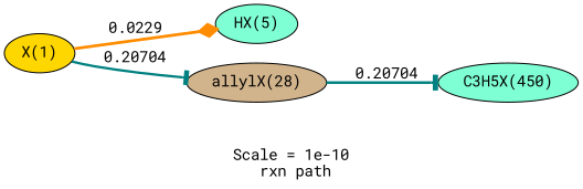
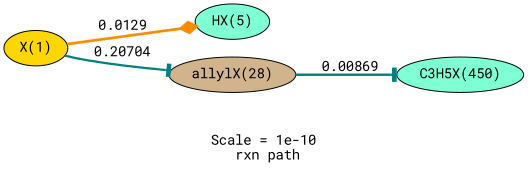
  digraph {
    fontname="Roboto Mono"
    label="Scale = 1e-10\l rxn path"
    rankdir=LR
    node [fillcolor=aquamarine fontname="Roboto Mono" style=filled]
    edge [arrowhead=tee color=teal fontname="Roboto Mono"]
    n1 [fillcolor=gold label="X(1)"]
    n2 [label="HX(5)"]
    n3 [fillcolor=tan label="allylX(28)"]
    n4 [label="C3H5X(450)"]
-   n1 -> n2 [arrowhead=diamond arrowsize=1.36 color=darkorange label=" 0.0229" style="setlinewidth(2.72)"]
+   n1 -> n2 [arrowhead=diamond arrowsize=1.36 color=darkorange label=" 0.0129" style="setlinewidth(2.72)"]
    n1 -> n3 [arrowsize=1.13 label=" 0.20704" style="setlinewidth(2.26)"]
-   n3 -> n4 [arrowsize=1.21 label=" 0.20704" style="setlinewidth(2.42)"]
+   n3 -> n4 [arrowsize=1.21 label=" 0.00869" style="setlinewidth(2.42)"]
  }
